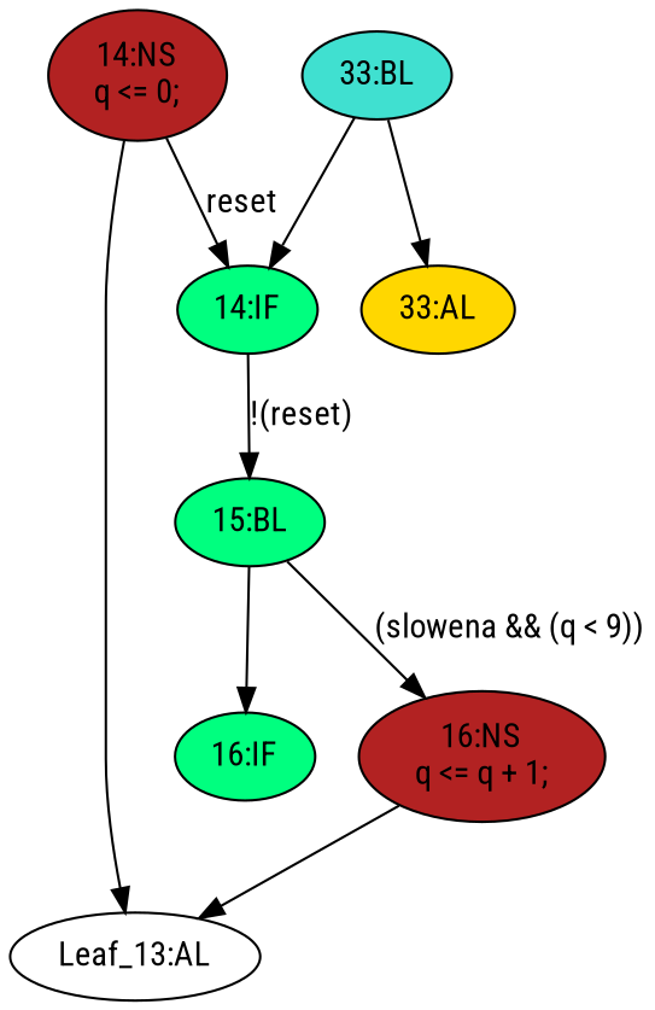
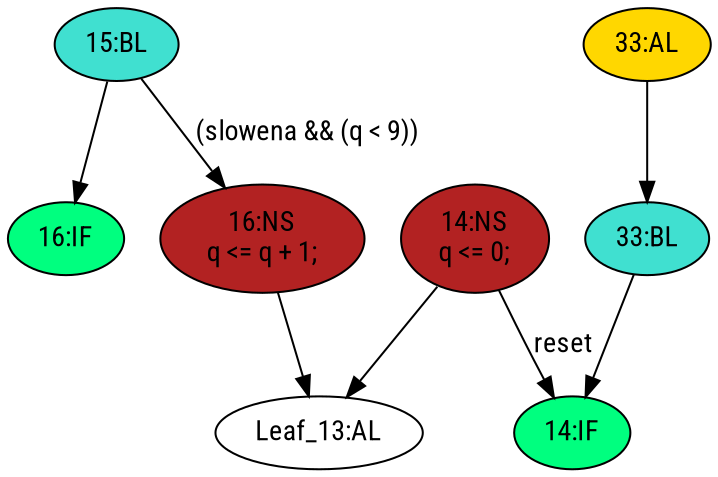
  strict digraph {
    fontname="Roboto Condensed"
    node [fillcolor=springgreen fontname="Roboto Condensed" statements="[]" style=filled typ=IfStatement]
    edge [cond="[]" fontname="Roboto Condensed" lineno=None]
    n1 [ast="<pyverilog.vparser.ast.IfStatement object at 0x7f1088f0c350>" label="16:IF"]
    n2 [ast="<pyverilog.vparser.ast.NonblockingSubstitution object at 0x7f1088f0c4d0>" fillcolor=firebrick label="16:NS\nq <= q + 1;" statements="[<pyverilog.vparser.ast.NonblockingSubstitution object at 0x7f1088f0c4d0>]" typ=NonblockingSubstitution]
    n3 [def_var="['q']" label="Leaf_13:AL" fillcolor="" statements="" style="" typ=""]
    n4 [ast="<pyverilog.vparser.ast.Always object at 0x7f1088f0c810>" clk_sens=True fillcolor=gold label="33:AL" sens="['clk', 'reset']" typ=Always use_var="['reset', 'q', 'slowena']"]
    n5 [ast="<pyverilog.vparser.ast.Block object at 0x7f1088f0c990>" fillcolor=turquoise label="33:BL" typ=Block]
    n6 [ast="<pyverilog.vparser.ast.IfStatement object at 0x7f1088f0c9d0>" label="14:IF"]
-   n7 [ast="<pyverilog.vparser.ast.Block object at 0x7f1088f0ca10>" label="15:BL" typ=Block]
+   n7 [ast="<pyverilog.vparser.ast.Block object at 0x7f1088f0ca10>" fillcolor=turquoise label="15:BL" typ=Block]
    n8 [ast="<pyverilog.vparser.ast.NonblockingSubstitution object at 0x7f1088f0ca50>" fillcolor=firebrick label="14:NS\nq <= 0;" statements="[<pyverilog.vparser.ast.NonblockingSubstitution object at 0x7f1088f0ca50>]" typ=NonblockingSubstitution]
    n2 -> n3
-   n5 -> n4
+   n4 -> n5
    n5 -> n6
-   n6 -> n7 [cond="['reset']" label="!(reset)" lineno=14]
    n7 -> n1
    n7 -> n2 [cond="['slowena', 'q']" label="(slowena && (q < 9))" lineno=16]
    n8 -> n3
    n8 -> n6 [cond="['reset']" label=reset lineno=14]
  }
